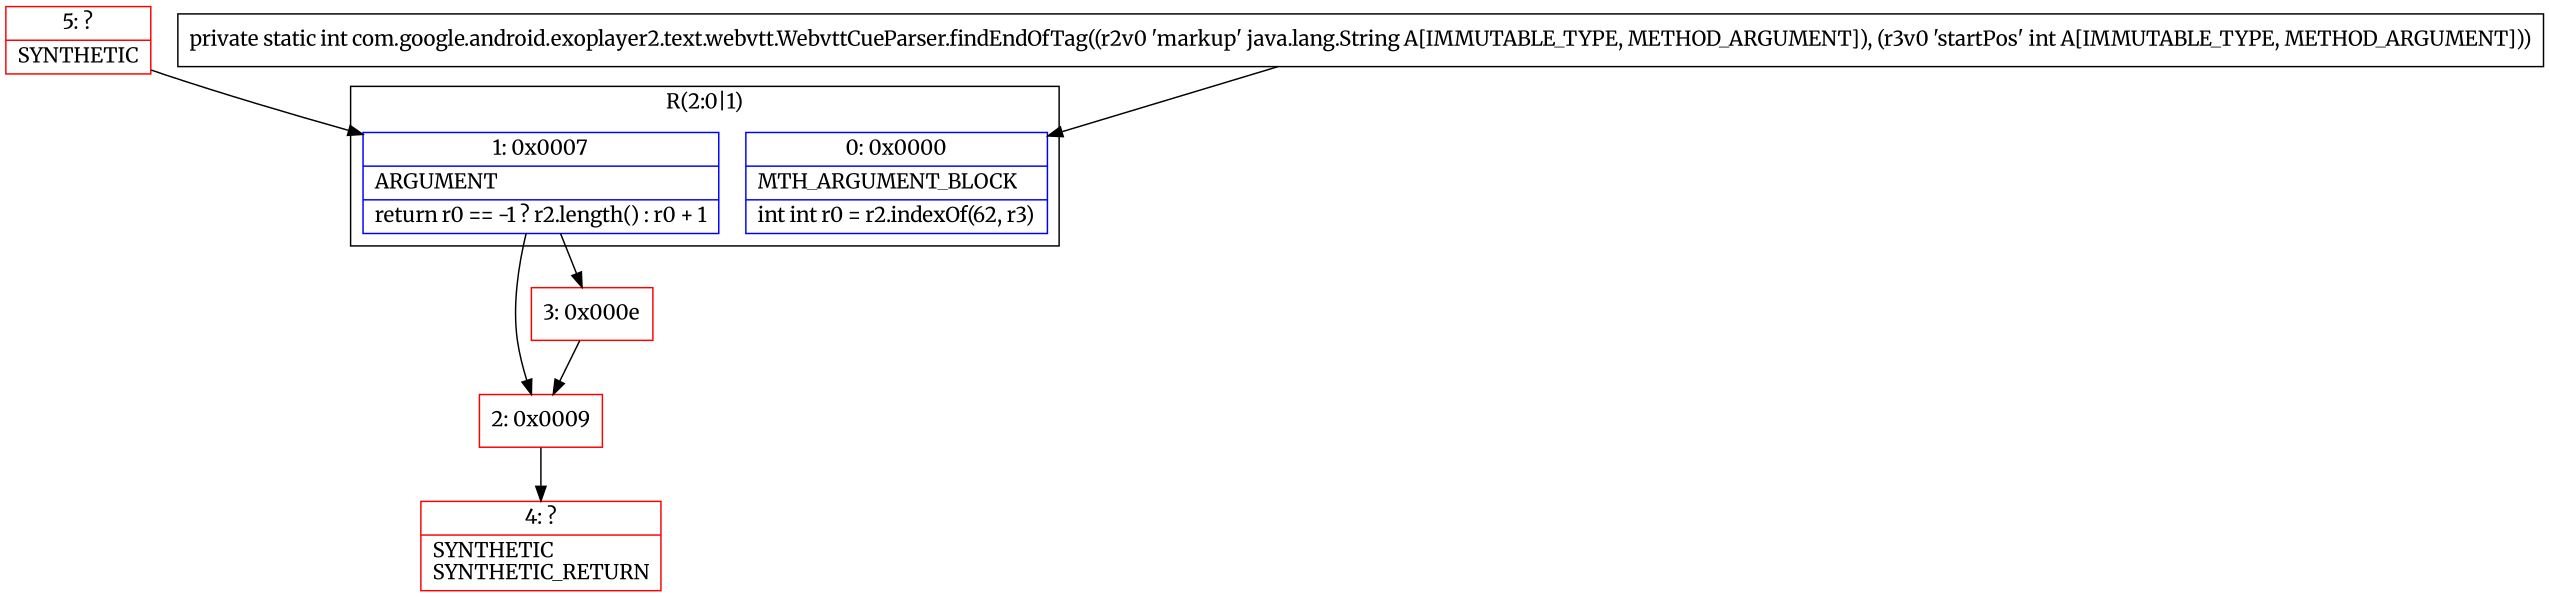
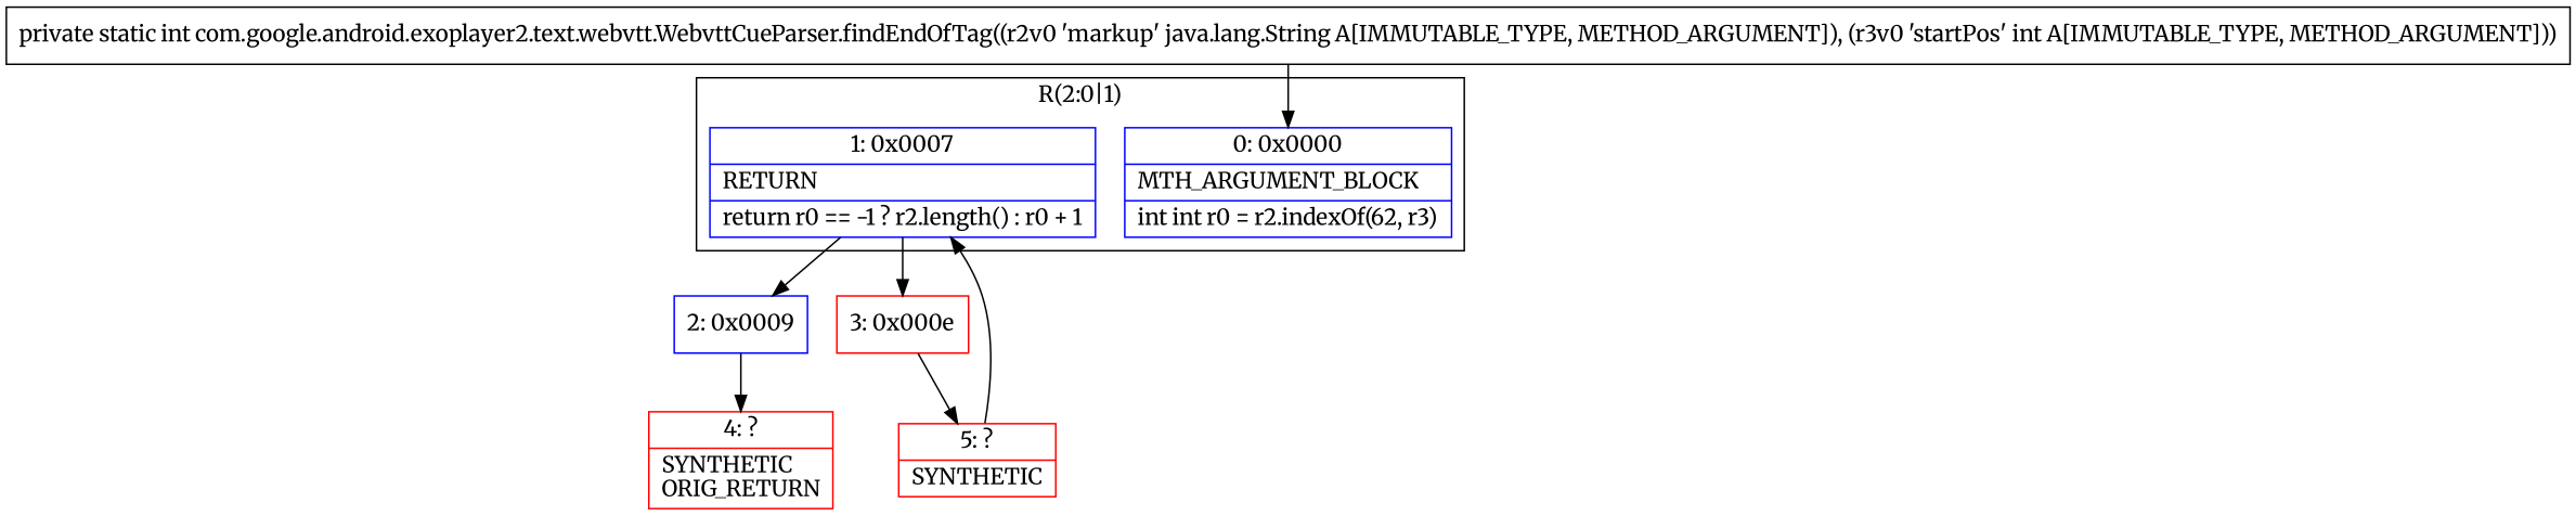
  digraph {
    fontname=Merriweather
    node [color=red fontname=Merriweather shape=record]
    edge [fontname=Merriweather]
    n1 [color=blue label="{0\:\ 0x0000|MTH_ARGUMENT_BLOCK\l|int int r0 = r2.indexOf(62, r3)\l}"]
-   n2 [color=blue label="{1\:\ 0x0007|ARGUMENT\l|return r0 == \-1 ? r2.length() : r0 + 1\l}"]
-   n3 [label="{2\:\ 0x0009}"]
+   n2 [color=blue label="{1\:\ 0x0007|RETURN\l|return r0 == \-1 ? r2.length() : r0 + 1\l}"]
+   n3 [color=blue label="{2\:\ 0x0009}"]
    n4 [label="{3\:\ 0x000e}"]
-   n5 [label="{4\:\ ?|SYNTHETIC\lSYNTHETIC_RETURN\l}"]
+   n5 [label="{4\:\ ?|SYNTHETIC\lORIG_RETURN\l}"]
    n6 [label="{5\:\ ?|SYNTHETIC\l}"]
    n7 [label="{private static int com.google.android.exoplayer2.text.webvtt.WebvttCueParser.findEndOfTag((r2v0 'markup' java.lang.String A[IMMUTABLE_TYPE, METHOD_ARGUMENT]), (r3v0 'startPos' int A[IMMUTABLE_TYPE, METHOD_ARGUMENT])) }" color=""]
    subgraph cluster_1 {
      label="R(2:0|1)"
      n1
      n2
    }
    n2 -> n3
    n2 -> n4
    n3 -> n5
-   n4 -> n3
+   n4 -> n6
    n6 -> n2
    n7 -> n1
  }
